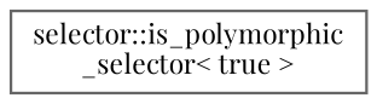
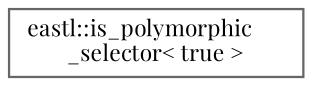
  digraph {
    rankdir=TB
    fontname="Playfair Display"
-   n1 [color=grey40 fillcolor=white fontname="Playfair Display" fontsize=10 height=0.2 label="selector::is_polymorphic\l_selector\< true \>" shape=box style=filled width=0.4]
+   n1 [color=grey40 fillcolor=white fontname="Playfair Display" fontsize=10 height=0.2 label="eastl::is_polymorphic\l_selector\< true \>" shape=box style=filled width=0.4]
  }
